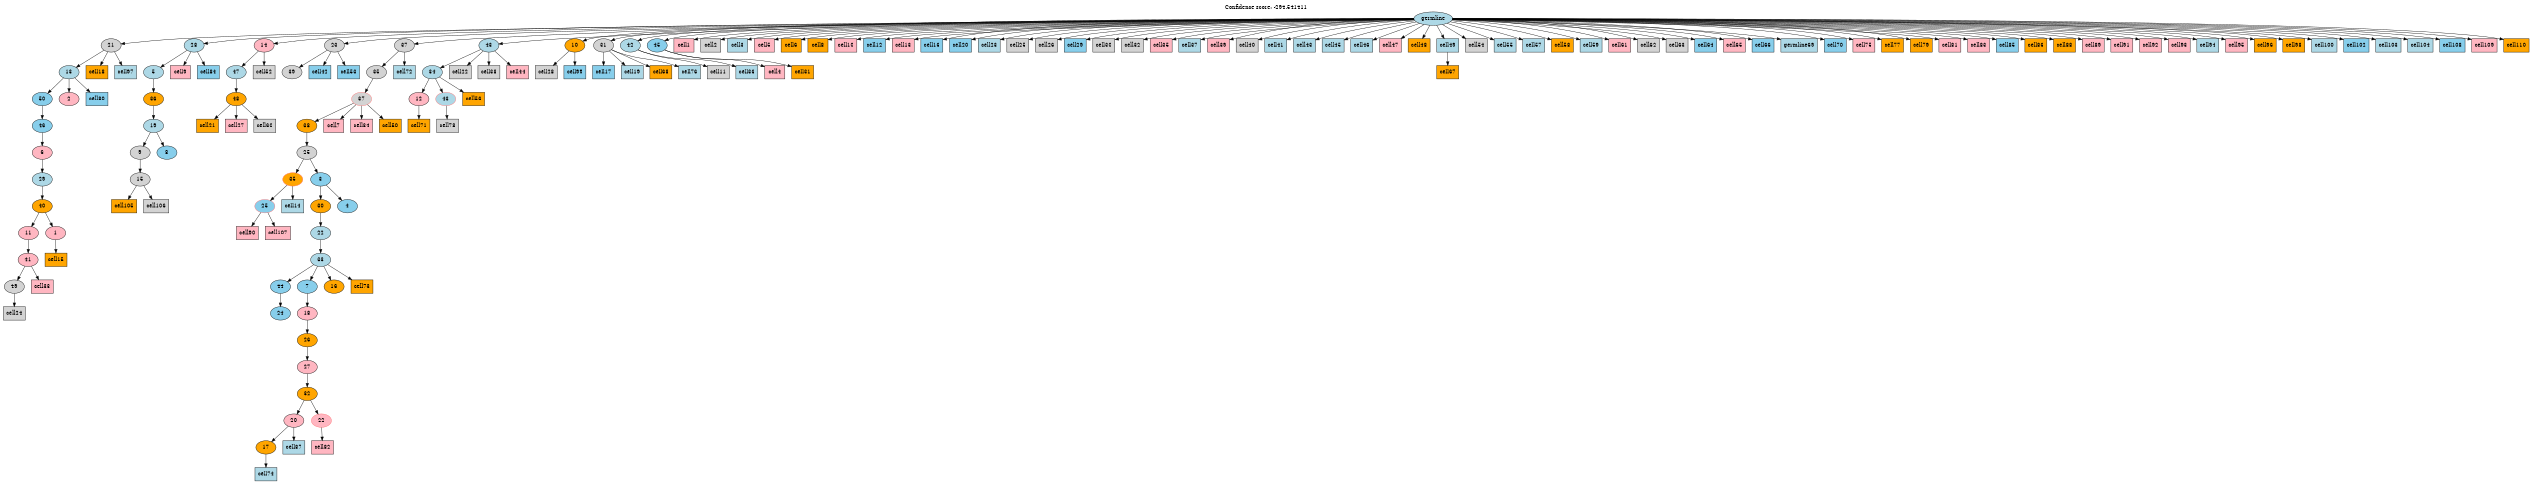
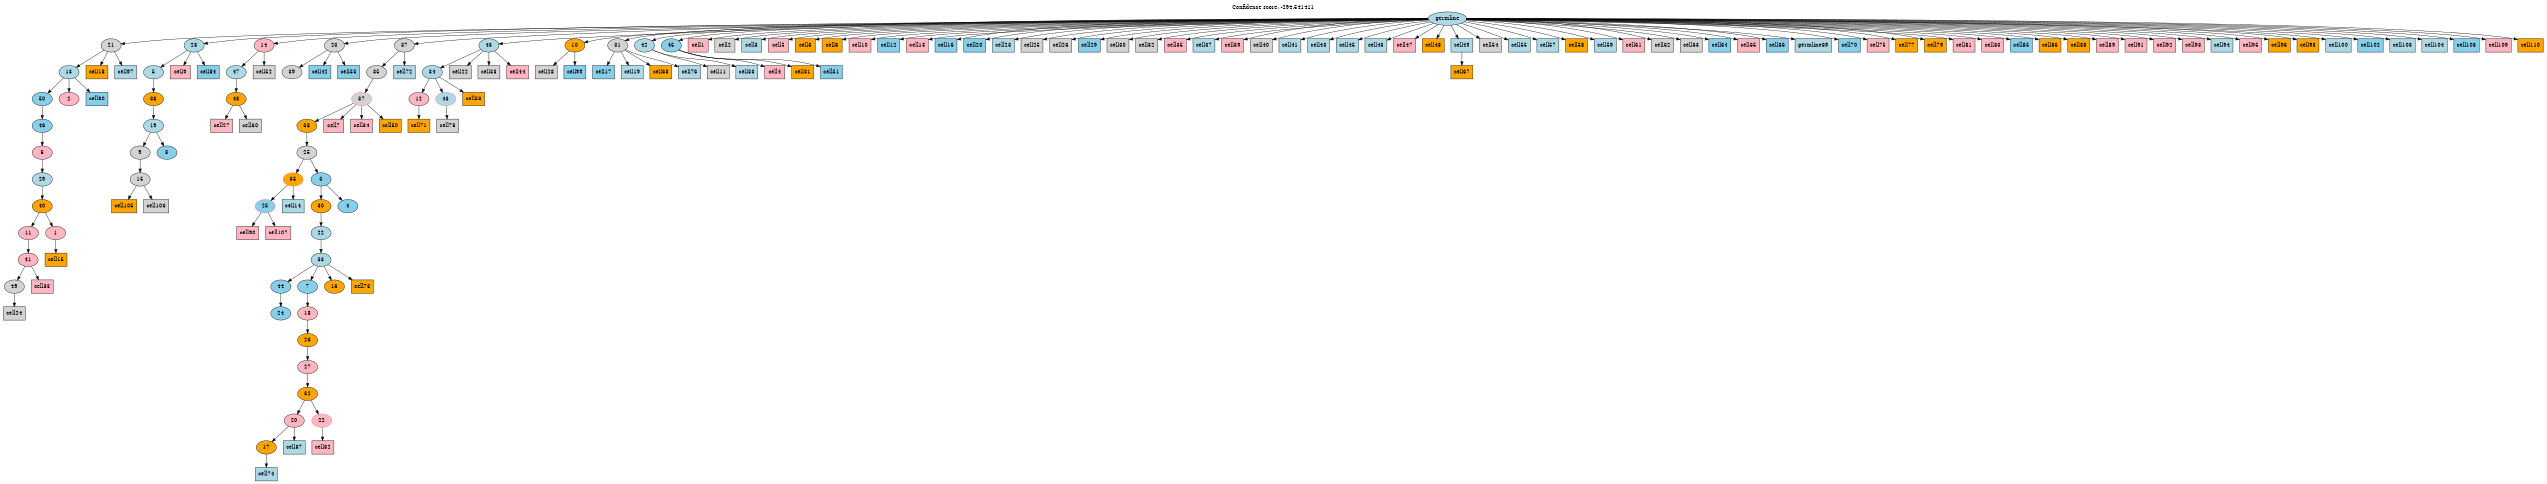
  digraph {
    label="Confidence score: -294.541411"
    labelloc=t
    node [fillcolor=lightpink style=filled shape=box]
    n1 [label=41 shape=""]
    n2 [fillcolor=lightgrey label=49 shape=""]
    cell33
    cell24 [fillcolor=lightgrey]
    n5 [label=11 shape=""]
    n6 [fillcolor=orange label=40 shape=""]
    n7 [label=1 shape=""]
    cell15 [fillcolor=orange]
    n9 [fillcolor=lightblue label=29 shape=""]
    n10 [label=6 shape=""]
    n11 [fillcolor=skyblue label=46 shape=""]
    n12 [fillcolor=skyblue label=50 shape=""]
    n13 [fillcolor=lightblue label=13 shape=""]
    n14 [label=2 shape=""]
    cell80 [fillcolor=skyblue]
    n16 [fillcolor=lightgrey label=21 shape=""]
    cell18 [fillcolor=orange]
    cell97 [fillcolor=lightblue]
    n19 [fillcolor=lightgrey label=9 shape=""]
    n20 [fillcolor=lightgrey label=15 shape=""]
    cell105 [fillcolor=orange]
    cell106 [fillcolor=lightgrey]
    n23 [fillcolor=lightblue label=19 shape=""]
    n24 [fillcolor=skyblue label=8 shape=""]
    n25 [fillcolor=orange label=36 shape=""]
    n26 [fillcolor=lightblue label=5 shape=""]
    n27 [fillcolor=lightblue label=28 shape=""]
    cell9
    cell84 [fillcolor=skyblue]
    n30 [fillcolor=lightblue label=47 shape=""]
    n31 [fillcolor=orange label=48 shape=""]
-   cell21 [fillcolor=orange]
    cell27
    cell60 [fillcolor=lightgrey]
    n35 [label=14 shape=""]
    cell52 [fillcolor=lightgrey]
    n37 [fillcolor=lightgrey label=23 shape=""]
    n38 [fillcolor=lightgrey label=39 shape=""]
    cell42 [fillcolor=skyblue]
    cell53 [fillcolor=skyblue]
    n41 [color=indianred1 fillcolor=orange label=35 shape=""]
    n42 [color=indianred1 fillcolor=skyblue label=25 shape=""]
    cell14 [fillcolor=lightblue]
    cell90
    cell107
    n46 [fillcolor=skyblue label=44 shape=""]
    n47 [fillcolor=skyblue label=24 shape=""]
    n48 [label=20 shape=""]
    n49 [fillcolor=orange label=17 shape=""]
    cell87 [fillcolor=lightblue]
    cell74 [fillcolor=lightblue]
    n52 [fillcolor=orange label=32 shape=""]
    n53 [color=indianred1 label=22 shape=""]
    cell82
    n55 [label=27 shape=""]
    n56 [fillcolor=orange label=26 shape=""]
    n57 [label=18 shape=""]
    n58 [fillcolor=skyblue label=7 shape=""]
    n59 [fillcolor=lightblue label=33 shape=""]
    n60 [fillcolor=orange label=16 shape=""]
    cell73 [fillcolor=orange]
    n62 [fillcolor=lightblue label=22 shape=""]
    n63 [fillcolor=orange label=30 shape=""]
    n64 [fillcolor=skyblue label=3 shape=""]
    n65 [fillcolor=skyblue label=4 shape=""]
    n66 [fillcolor=lightgrey label=25 shape=""]
    n67 [fillcolor=orange label=38 shape=""]
    n68 [color=indianred1 fillcolor=lightgrey label=37 shape=""]
    cell7
    cell34
    cell50 [fillcolor=orange]
    n72 [fillcolor=lightgrey label=35 shape=""]
    n73 [fillcolor=lightgrey label=37 shape=""]
    cell72 [fillcolor=lightblue]
    n75 [fillcolor=lightblue label=34 shape=""]
    n76 [label=12 shape=""]
    n77 [color=indianred1 fillcolor=lightblue label=43 shape=""]
    cell56 [fillcolor=orange]
    cell71 [fillcolor=orange]
    cell78 [fillcolor=lightgrey]
    n81 [fillcolor=lightblue label=43 shape=""]
    cell22 [fillcolor=lightgrey]
    cell38 [fillcolor=lightgrey]
    cell44
    n85 [fillcolor=lightblue label=germline shape=""]
    n86 [fillcolor=orange label=10 shape=""]
    n87 [fillcolor=lightgrey label=31 shape=""]
    n88 [fillcolor=lightblue label=42 shape=""]
    n89 [fillcolor=skyblue label=45 shape=""]
    cell1
    cell2 [fillcolor=lightgrey]
    cell3 [fillcolor=lightblue]
    cell5
    cell6 [fillcolor=orange]
    cell8 [fillcolor=orange]
    cell10
    cell12 [fillcolor=skyblue]
    cell13
    cell16 [fillcolor=skyblue]
    cell20 [fillcolor=skyblue]
    cell23 [fillcolor=lightblue]
    cell25 [fillcolor=lightgrey]
    cell26 [fillcolor=lightgrey]
    cell29 [fillcolor=skyblue]
    cell30 [fillcolor=lightgrey]
    cell32 [fillcolor=lightgrey]
    cell35
    cell37 [fillcolor=lightblue]
    cell39
    cell40 [fillcolor=lightgrey]
    cell41 [fillcolor=lightblue]
    cell43 [fillcolor=lightblue]
    cell45 [fillcolor=lightblue]
    cell46 [fillcolor=lightblue]
    cell47
    cell48 [fillcolor=orange]
    cell49 [fillcolor=lightblue]
    cell54 [fillcolor=lightgrey]
    cell55 [fillcolor=lightblue]
    cell57 [fillcolor=lightblue]
    cell58 [fillcolor=orange]
    cell59 [fillcolor=lightblue]
    cell61
    cell62 [fillcolor=lightgrey]
    cell63 [fillcolor=lightgrey]
    cell64 [fillcolor=skyblue]
    cell65
    cell66 [fillcolor=skyblue]
    n129 [fillcolor=lightblue label=germline69]
    cell70 [fillcolor=skyblue]
    cell75
    cell77 [fillcolor=orange]
    cell79 [fillcolor=orange]
    cell81
    cell83
    cell85 [fillcolor=skyblue]
    cell86 [fillcolor=orange]
    cell88 [fillcolor=orange]
    cell89
    cell91
    cell92
    cell93
    cell94 [fillcolor=lightblue]
    cell95
    cell96 [fillcolor=orange]
    cell98 [fillcolor=orange]
    cell100 [fillcolor=lightblue]
    cell102 [fillcolor=skyblue]
    cell103 [fillcolor=lightblue]
    cell104 [fillcolor=lightblue]
    cell108 [fillcolor=skyblue]
    cell109
    cell110 [fillcolor=orange]
    cell28 [fillcolor=lightgrey]
    cell99 [fillcolor=skyblue]
    cell17 [fillcolor=skyblue]
    cell19 [fillcolor=lightblue]
    cell68 [fillcolor=orange]
    cell76 [fillcolor=lightblue]
    cell11 [fillcolor=lightgrey]
    cell36 [fillcolor=lightblue]
    cell4
    cell31 [fillcolor=orange]
+   cell51 [fillcolor=skyblue]
    cell67 [fillcolor=orange]
    n1 -> n2
    n1 -> cell33
    n2 -> cell24
    n5 -> n1
    n6 -> n5
    n6 -> n7
    n7 -> cell15
    n9 -> n6
    n10 -> n9
    n11 -> n10
    n12 -> n11
    n13 -> n12
    n13 -> n14
    n13 -> cell80
    n16 -> n13
    n16 -> cell18
    n16 -> cell97
    n19 -> n20
    n20 -> cell105
    n20 -> cell106
    n23 -> n19
    n23 -> n24
    n25 -> n23
    n26 -> n25
    n27 -> n26
    n27 -> cell9
    n27 -> cell84
    n30 -> n31
-   n31 -> cell21
    n31 -> cell27
    n31 -> cell60
    n35 -> n30
    n35 -> cell52
    n37 -> n38
    n37 -> cell42
    n37 -> cell53
    n41 -> n42
    n41 -> cell14
    n42 -> cell90
    n42 -> cell107
    n46 -> n47
    n48 -> n49
    n48 -> cell87
    n49 -> cell74
    n52 -> n48
    n52 -> n53
    n53 -> cell82
    n55 -> n52
    n56 -> n55
    n57 -> n56
    n58 -> n57
    n59 -> n46
    n59 -> n58
    n59 -> n60
    n59 -> cell73
    n62 -> n59
    n63 -> n62
    n64 -> n63
    n64 -> n65
    n66 -> n41
    n66 -> n64
    n67 -> n66
    n68 -> n67
    n68 -> cell7
    n68 -> cell34
    n68 -> cell50
    n72 -> n68
    n73 -> n72
    n73 -> cell72
    n75 -> n76
    n75 -> n77
    n75 -> cell56
    n76 -> cell71
    n77 -> cell78
    n81 -> n75
    n81 -> cell22
    n81 -> cell38
    n81 -> cell44
    n85 -> n16
    n85 -> n27
    n85 -> n35
    n85 -> n37
    n85 -> n73
    n85 -> n81
    n85 -> n86
    n85 -> n87
    n85 -> n88
    n85 -> n89
    n85 -> cell1
    n85 -> cell2
    n85 -> cell3
    n85 -> cell5
    n85 -> cell6
    n85 -> cell8
    n85 -> cell10
    n85 -> cell12
    n85 -> cell13
    n85 -> cell16
    n85 -> cell20
    n85 -> cell23
    n85 -> cell25
    n85 -> cell26
    n85 -> cell29
    n85 -> cell30
    n85 -> cell32
    n85 -> cell35
    n85 -> cell37
    n85 -> cell39
    n85 -> cell40
    n85 -> cell41
    n85 -> cell43
    n85 -> cell45
    n85 -> cell46
    n85 -> cell47
    n85 -> cell48
    n85 -> cell49
    n85 -> cell54
    n85 -> cell55
    n85 -> cell57
    n85 -> cell58
    n85 -> cell59
    n85 -> cell61
    n85 -> cell62
    n85 -> cell63
    n85 -> cell64
    n85 -> cell65
    n85 -> cell66
    n85 -> n129
    n85 -> cell70
    n85 -> cell75
    n85 -> cell77
    n85 -> cell79
    n85 -> cell81
    n85 -> cell83
    n85 -> cell85
    n85 -> cell86
    n85 -> cell88
    n85 -> cell89
    n85 -> cell91
    n85 -> cell92
    n85 -> cell93
    n85 -> cell94
    n85 -> cell95
    n85 -> cell96
    n85 -> cell98
    n85 -> cell100
    n85 -> cell102
    n85 -> cell103
    n85 -> cell104
    n85 -> cell108
    n85 -> cell109
    n85 -> cell110
    n86 -> cell28
    n86 -> cell99
    n87 -> cell17
    n87 -> cell19
    n87 -> cell68
    n87 -> cell76
    n88 -> cell11
    n88 -> cell36
    n89 -> cell4
    n89 -> cell31
+   n89 -> cell51
    cell49 -> cell67
  }
